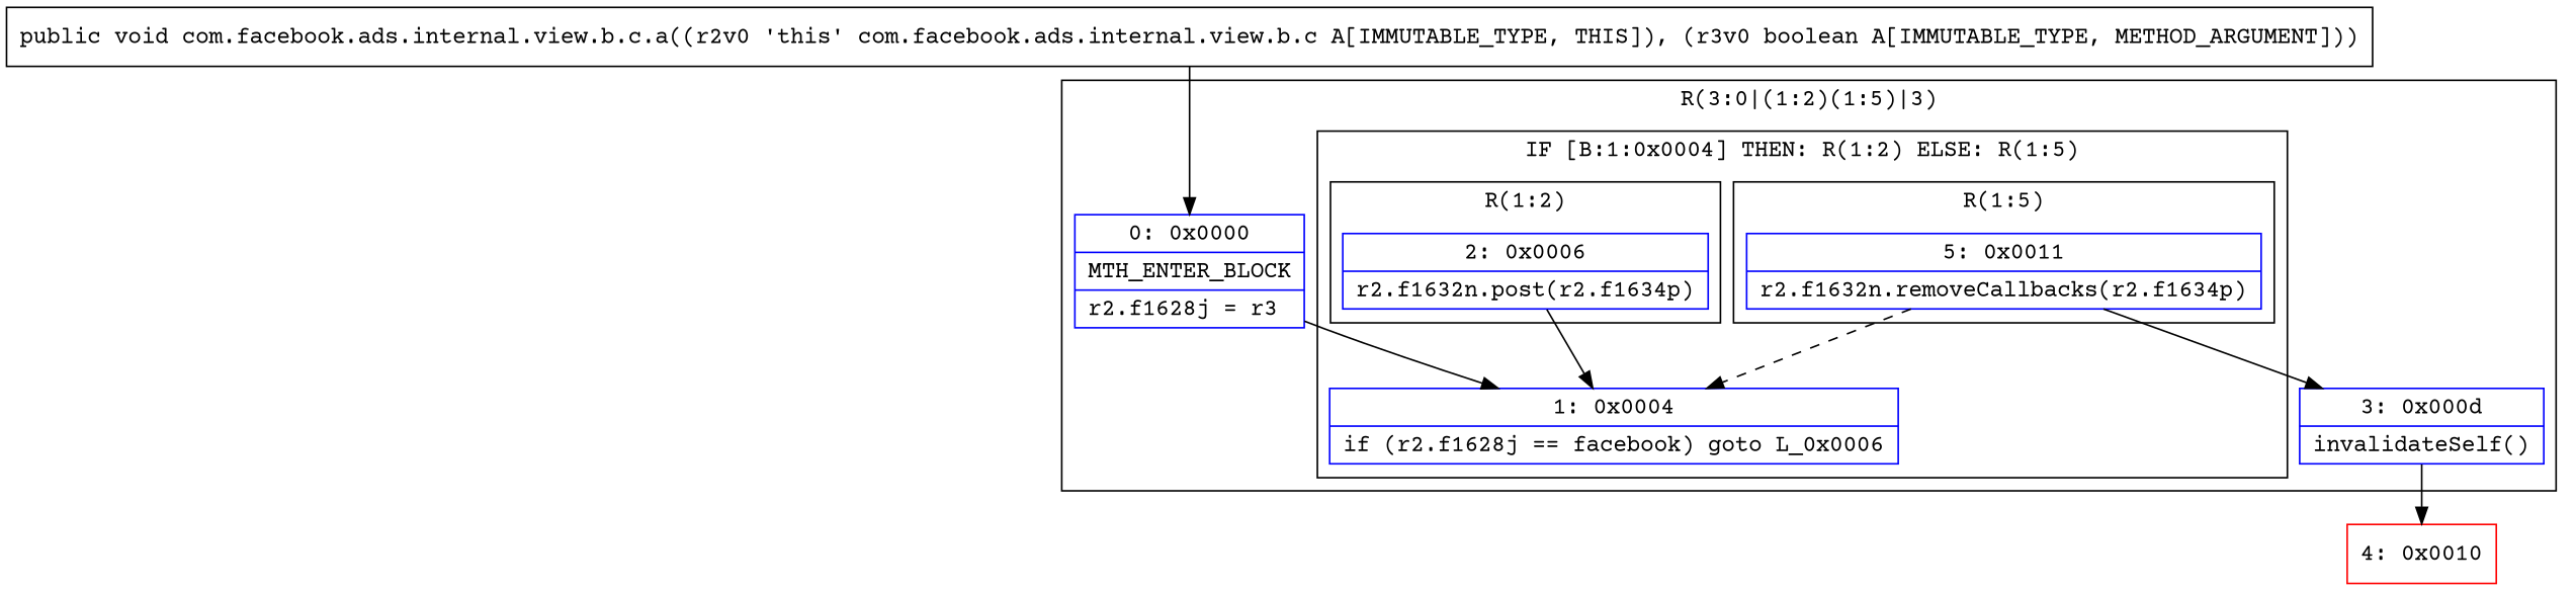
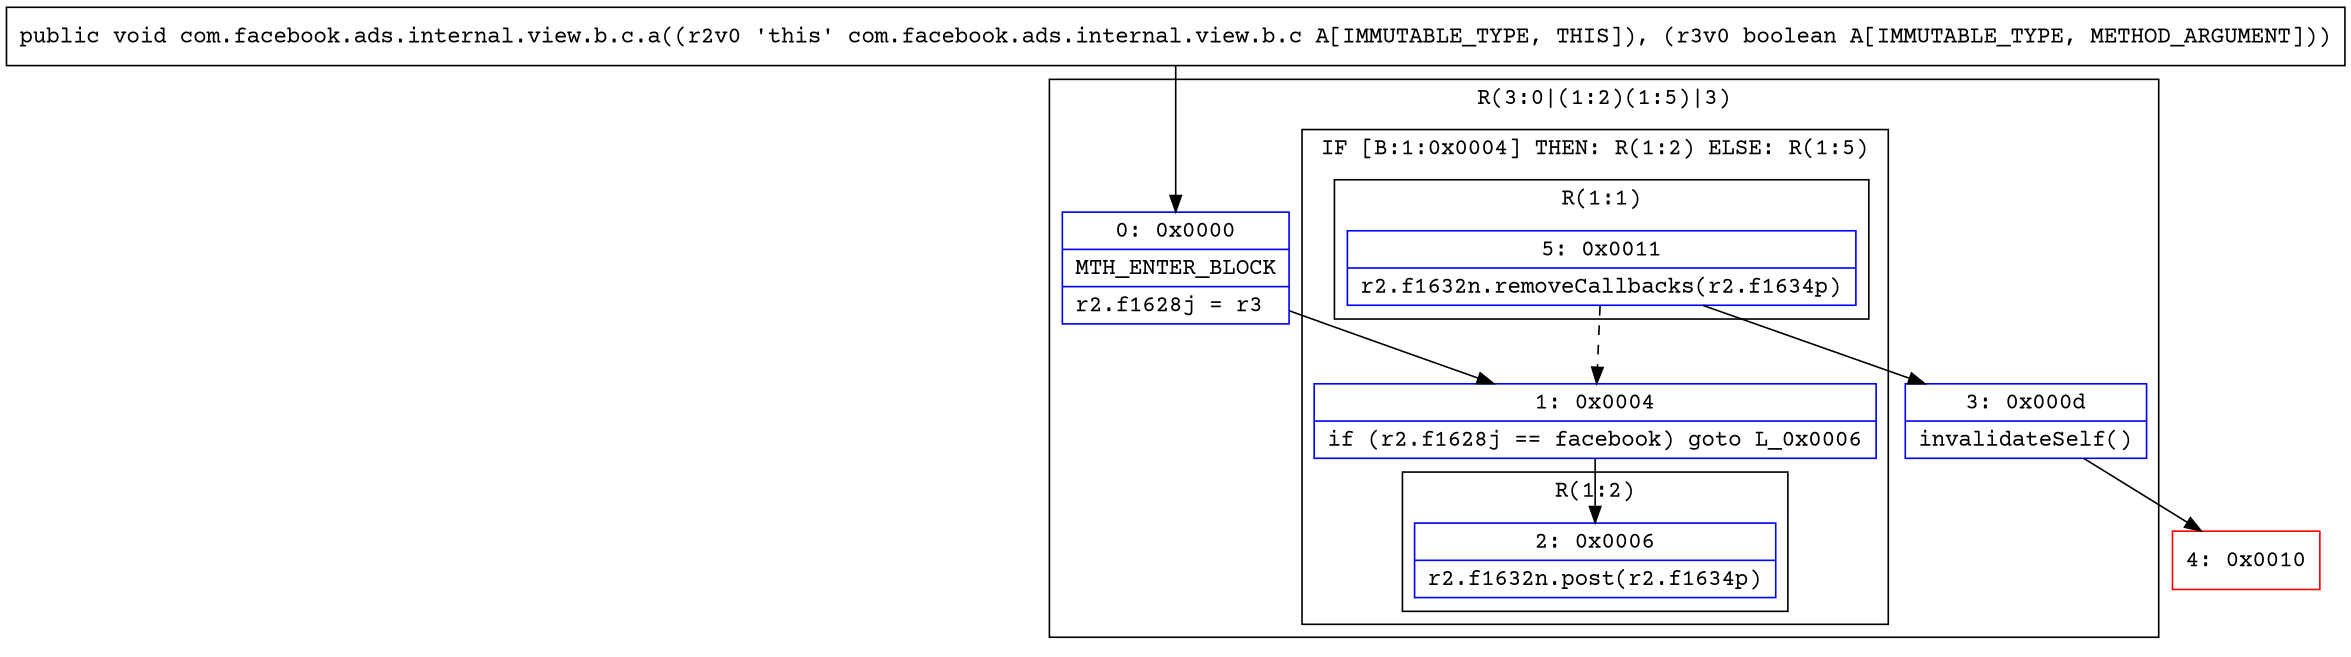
  digraph {
    fontname="Courier Prime"
    node [color=blue fontname="Courier Prime" shape=record]
    edge [fontname="Courier Prime"]
    n1 [label="{2\:\ 0x0006|r2.f1632n.post(r2.f1634p)\l}"]
    n2 [label="{5\:\ 0x0011|r2.f1632n.removeCallbacks(r2.f1634p)\l}"]
    n3 [label="{1\:\ 0x0004|if (r2.f1628j == facebook) goto L_0x0006\l}"]
    n4 [label="{0\:\ 0x0000|MTH_ENTER_BLOCK\l|r2.f1628j = r3\l}"]
    n5 [label="{3\:\ 0x000d|invalidateSelf()\l}"]
    n6 [color=red label="{4\:\ 0x0010}"]
    n7 [label="{public void com.facebook.ads.internal.view.b.c.a((r2v0 'this' com.facebook.ads.internal.view.b.c A[IMMUTABLE_TYPE, THIS]), (r3v0 boolean A[IMMUTABLE_TYPE, METHOD_ARGUMENT])) }" color=""]
    subgraph cluster_1 {
      label="R(3:0|(1:2)(1:5)|3)"
      n4
      n5
      subgraph cluster_2 {
        label="IF [B:1:0x0004] THEN: R(1:2) ELSE: R(1:5)"
        n3
        subgraph cluster_3 {
          label="R(1:2)"
          n1
        }
        subgraph cluster_4 {
-         label="R(1:5)"
+         label="R(1:1)"
          n2
        }
      }
    }
    n2 -> n3 [style=dashed]
    n2 -> n5
-   n1 -> n3
+   n3 -> n1
    n4 -> n3
    n5 -> n6
    n7 -> n4
  }
